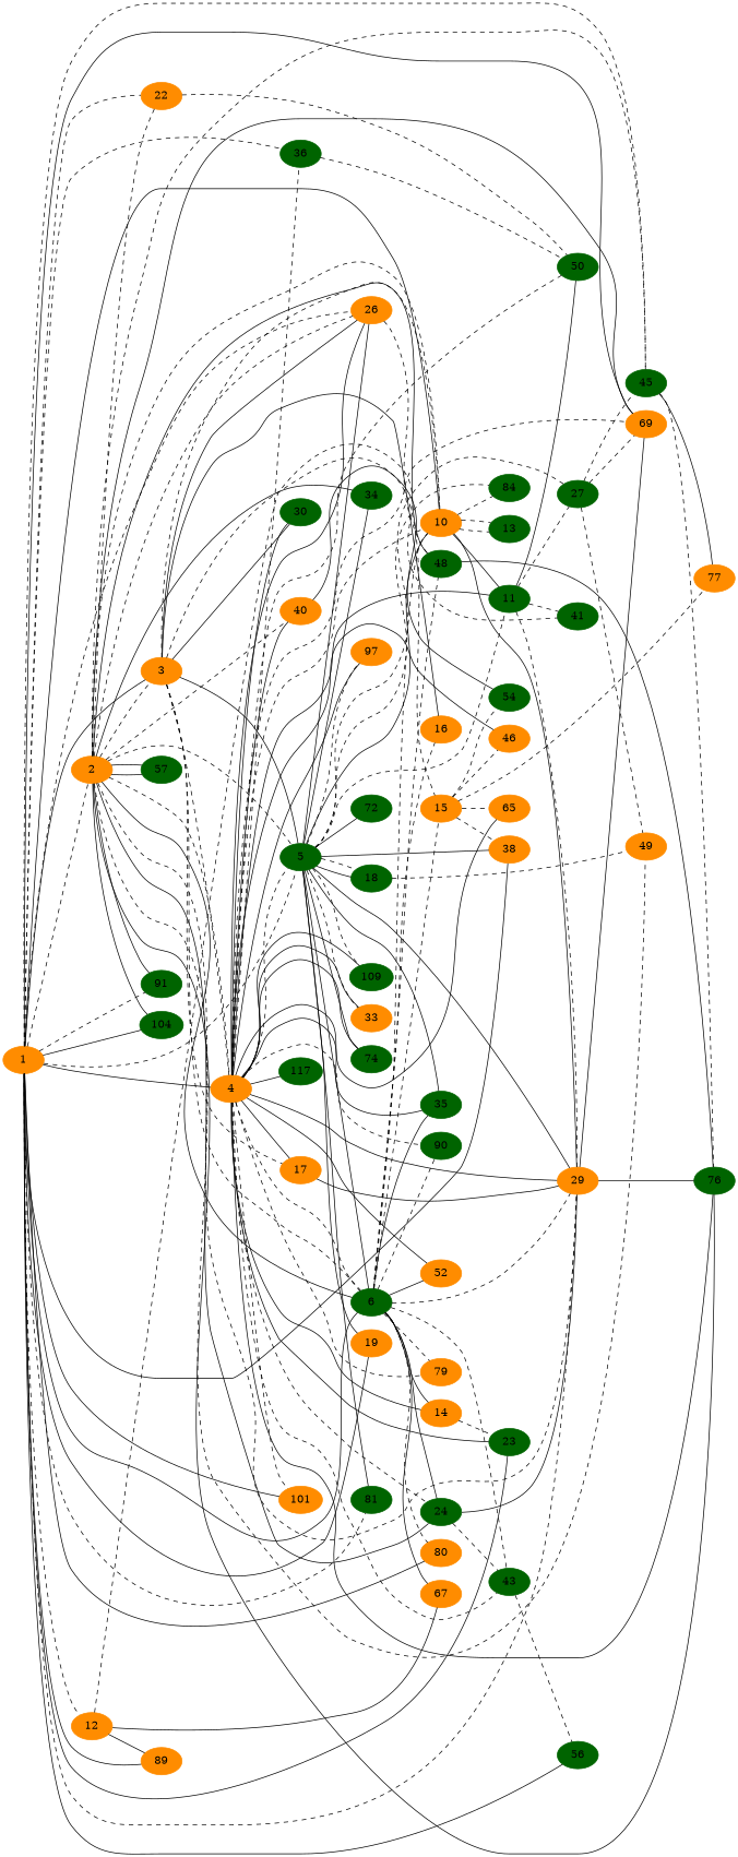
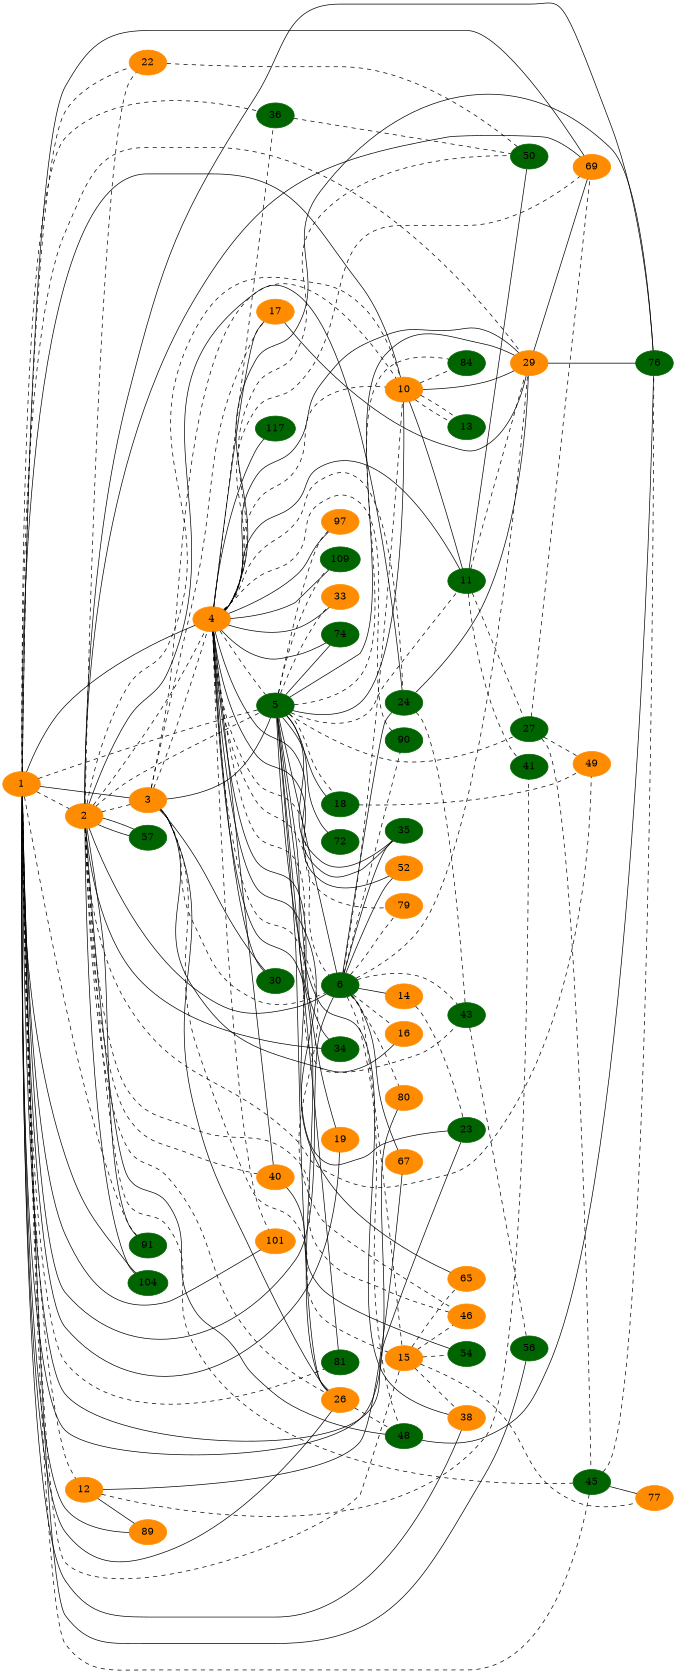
  graph {
    rankdir=LR
    node [color=darkgreen style=filled]
    edge [style=dashed]
    1 [color=darkorange super="+70+8"]
    2 [color=darkorange super="+20"]
    3 [color=darkorange super="+25+59+88"]
    4 [color=darkorange super="+9+7"]
    5 [super="+64+44+60"]
    6
    10 [color=darkorange super="+51+94+97"]
    12 [color=darkorange]
    15 [color=darkorange super="+31+28"]
    19 [color=darkorange]
    22 [color=darkorange super="+78"]
    23 [super="+85"]
    26 [color=darkorange super="+107+32+37"]
    29 [color=darkorange super="+53+71+39+61+58"]
    36
    38 [color=darkorange super="+118"]
    45 [super="+92"]
    56
    69 [color=darkorange super="+73"]
    80 [color=darkorange]
    81
    89 [color=darkorange]
    91
    101 [color=darkorange]
    104
    24 [super="+93+47"]
    34
    40 [color=darkorange]
    48 [super="+62"]
    49 [color=darkorange super="+66"]
    57
    76 [super="+116+83"]
    16 [color=darkorange]
    17 [color=darkorange super="+95"]
    30
    11
    14 [color=darkorange]
    33 [color=darkorange]
    35 [super="+86"]
    43 [super="+63"]
    46 [color=darkorange]
    50 [super="+75"]
    52 [color=darkorange]
    65 [color=darkorange]
    74
    79 [color=darkorange]
    n47 [color=darkorange label=97]
    90
    109
    117
    18
    27
    72
    84
    67 [color=darkorange]
    13
    41
    54
    77 [color=darkorange]
    1 -- 2 [weight=3]
    1 -- 3 [style=solid weight=2]
    1 -- 4 [style=solid weight=7]
    1 -- 5 [weight=5]
    1 -- 6 [style=solid weight=2]
    1 -- 10 [style=solid weight=3]
    1 -- 12
+   1 -- 15 [weight=2]
    1 -- 19 [style=solid]
    1 -- 22
    1 -- 23 [style=solid]
-   1 -- 26 [weight=2]
+   1 -- 26 [style=solid weight=2]
    1 -- 29
    1 -- 36
    1 -- 38 [style=solid]
    1 -- 45
    1 -- 56 [style=solid]
    1 -- 69 [style=solid weight=2]
    1 -- 80 [style=solid]
    1 -- 81
    1 -- 89 [style=solid]
    1 -- 91
    1 -- 101 [style=solid]
    1 -- 104 [style=solid]
    2 -- 3 [weight=2]
    2 -- 4 [weight=3]
    2 -- 5 [weight=2]
    2 -- 6 [style=solid]
    2 -- 10
    2 -- 22
    2 -- 26
-   2 -- 29
+   2 -- 46
    2 -- 45
    2 -- 69 [style=solid]
    2 -- 91 [style=solid]
    2 -- 104 [style=solid]
    2 -- 24 [style=solid]
    2 -- 34 [style=solid]
    2 -- 40
    2 -- 48 [style=solid]
    2 -- 49
    2 -- 57 [style=solid]
    2 -- 57 [style=solid]
    2 -- 76 [style=solid]
    3 -- 4 [weight=4]
    3 -- 5 [style=solid weight=2]
    3 -- 6
    3 -- 10
    3 -- 15
    3 -- 26 [style=solid]
    3 -- 16 [style=solid]
    3 -- 17
    3 -- 30 [style=solid]
    4 -- 5 [weight=4]
    4 -- 6 [weight=3]
    4 -- 10 [weight=5]
    4 -- 23 [style=solid]
    4 -- 26 [style=solid]
    4 -- 29 [style=solid weight=3]
    4 -- 36
    4 -- 69
    4 -- 101
    4 -- 24
    4 -- 40 [style=solid]
    4 -- 76 [style=solid]
    4 -- 17 [style=solid weight=2]
    4 -- 30 [style=solid]
    4 -- 11 [style=solid]
-   4 -- 14 [style=solid]
    4 -- 33 [style=solid]
    4 -- 35 [style=solid]
    4 -- 43
-   4 -- 46 [style=solid]
+   4 -- 46
    4 -- 50
    4 -- 52 [style=solid]
    4 -- 65 [style=solid]
    4 -- 74 [style=solid]
    4 -- 79
    4 -- n47 [style=solid]
    4 -- 90
    4 -- 109 [style=solid]
    4 -- 117 [style=solid weight=2]
    5 -- 6 [style=solid]
    5 -- 10 [style=solid]
    5 -- 19 [style=solid]
    5 -- 26 [style=solid]
    5 -- 29 [style=solid]
    5 -- 38 [style=solid]
    5 -- 81 [style=solid]
    5 -- 34 [style=solid]
    5 -- 11 [weight=2]
    5 -- 33
    5 -- 35 [style=solid]
    5 -- 74 [style=solid]
    5 -- n47
    5 -- 109
    5 -- 18 [style=solid]
    5 -- 18
    5 -- 27
    5 -- 72 [style=solid weight=2]
    5 -- 84
    6 -- 10
    6 -- 15
    6 -- 29 [weight=2]
    6 -- 80
    6 -- 24 [style=solid]
    6 -- 48
    6 -- 16
    6 -- 14 [style=solid]
    6 -- 35 [style=solid]
    6 -- 43
    6 -- 52 [style=solid]
    6 -- 79
    6 -- 90
    6 -- 67 [style=solid]
    10 -- 29 [style=solid]
    10 -- 11 [style=solid]
    10 -- 84
    10 -- 13
    10 -- 13
    12 -- 89 [style=solid]
    12 -- 67 [style=solid]
    12 -- 41
    15 -- 38
    15 -- 46
    15 -- 65
    15 -- 54
    15 -- 77
    22 -- 50
    26 -- 48
    29 -- 69 [style=solid]
    29 -- 76 [style=solid]
    36 -- 50
    45 -- 76
    45 -- 77 [style=solid]
    24 -- 29 [style=solid]
    24 -- 43
    40 -- 54 [style=solid]
    48 -- 76 [style=solid]
    17 -- 29 [style=solid]
    11 -- 29
    11 -- 50 [style=solid]
    11 -- 27
    11 -- 41
    14 -- 23
    43 -- 56
    18 -- 49
    27 -- 45
    27 -- 69
    27 -- 49 [weight=2]
  }
